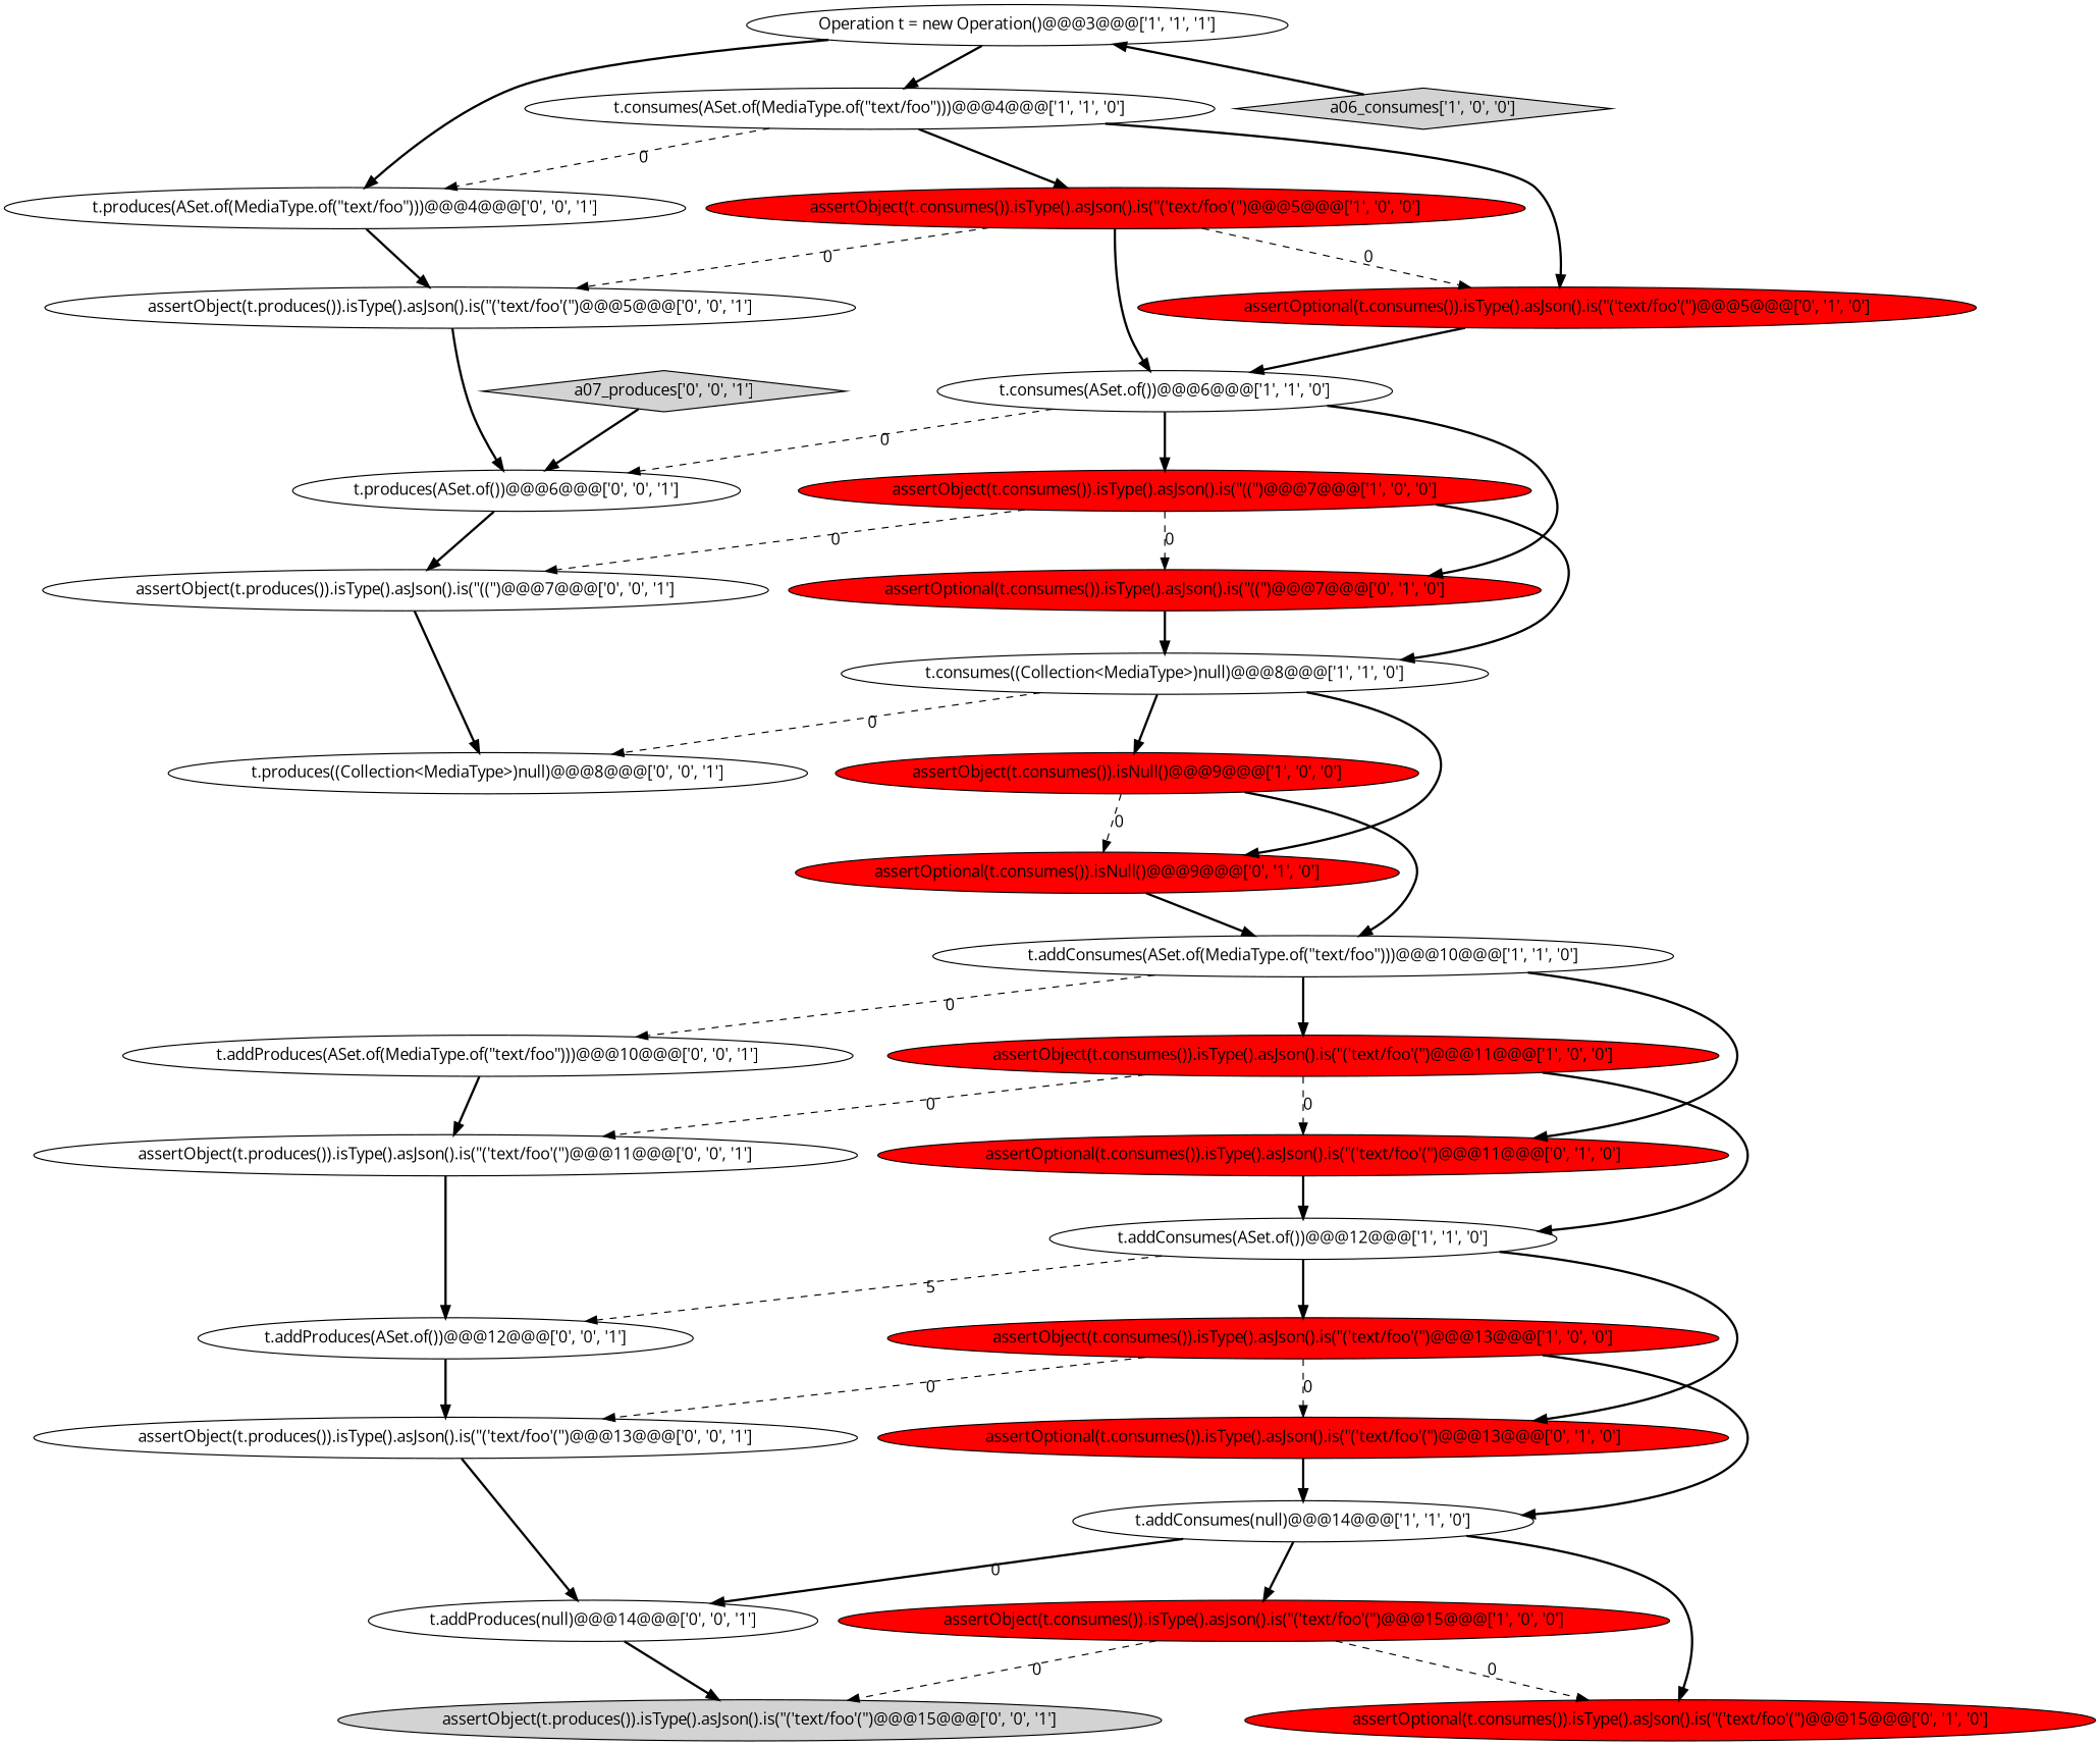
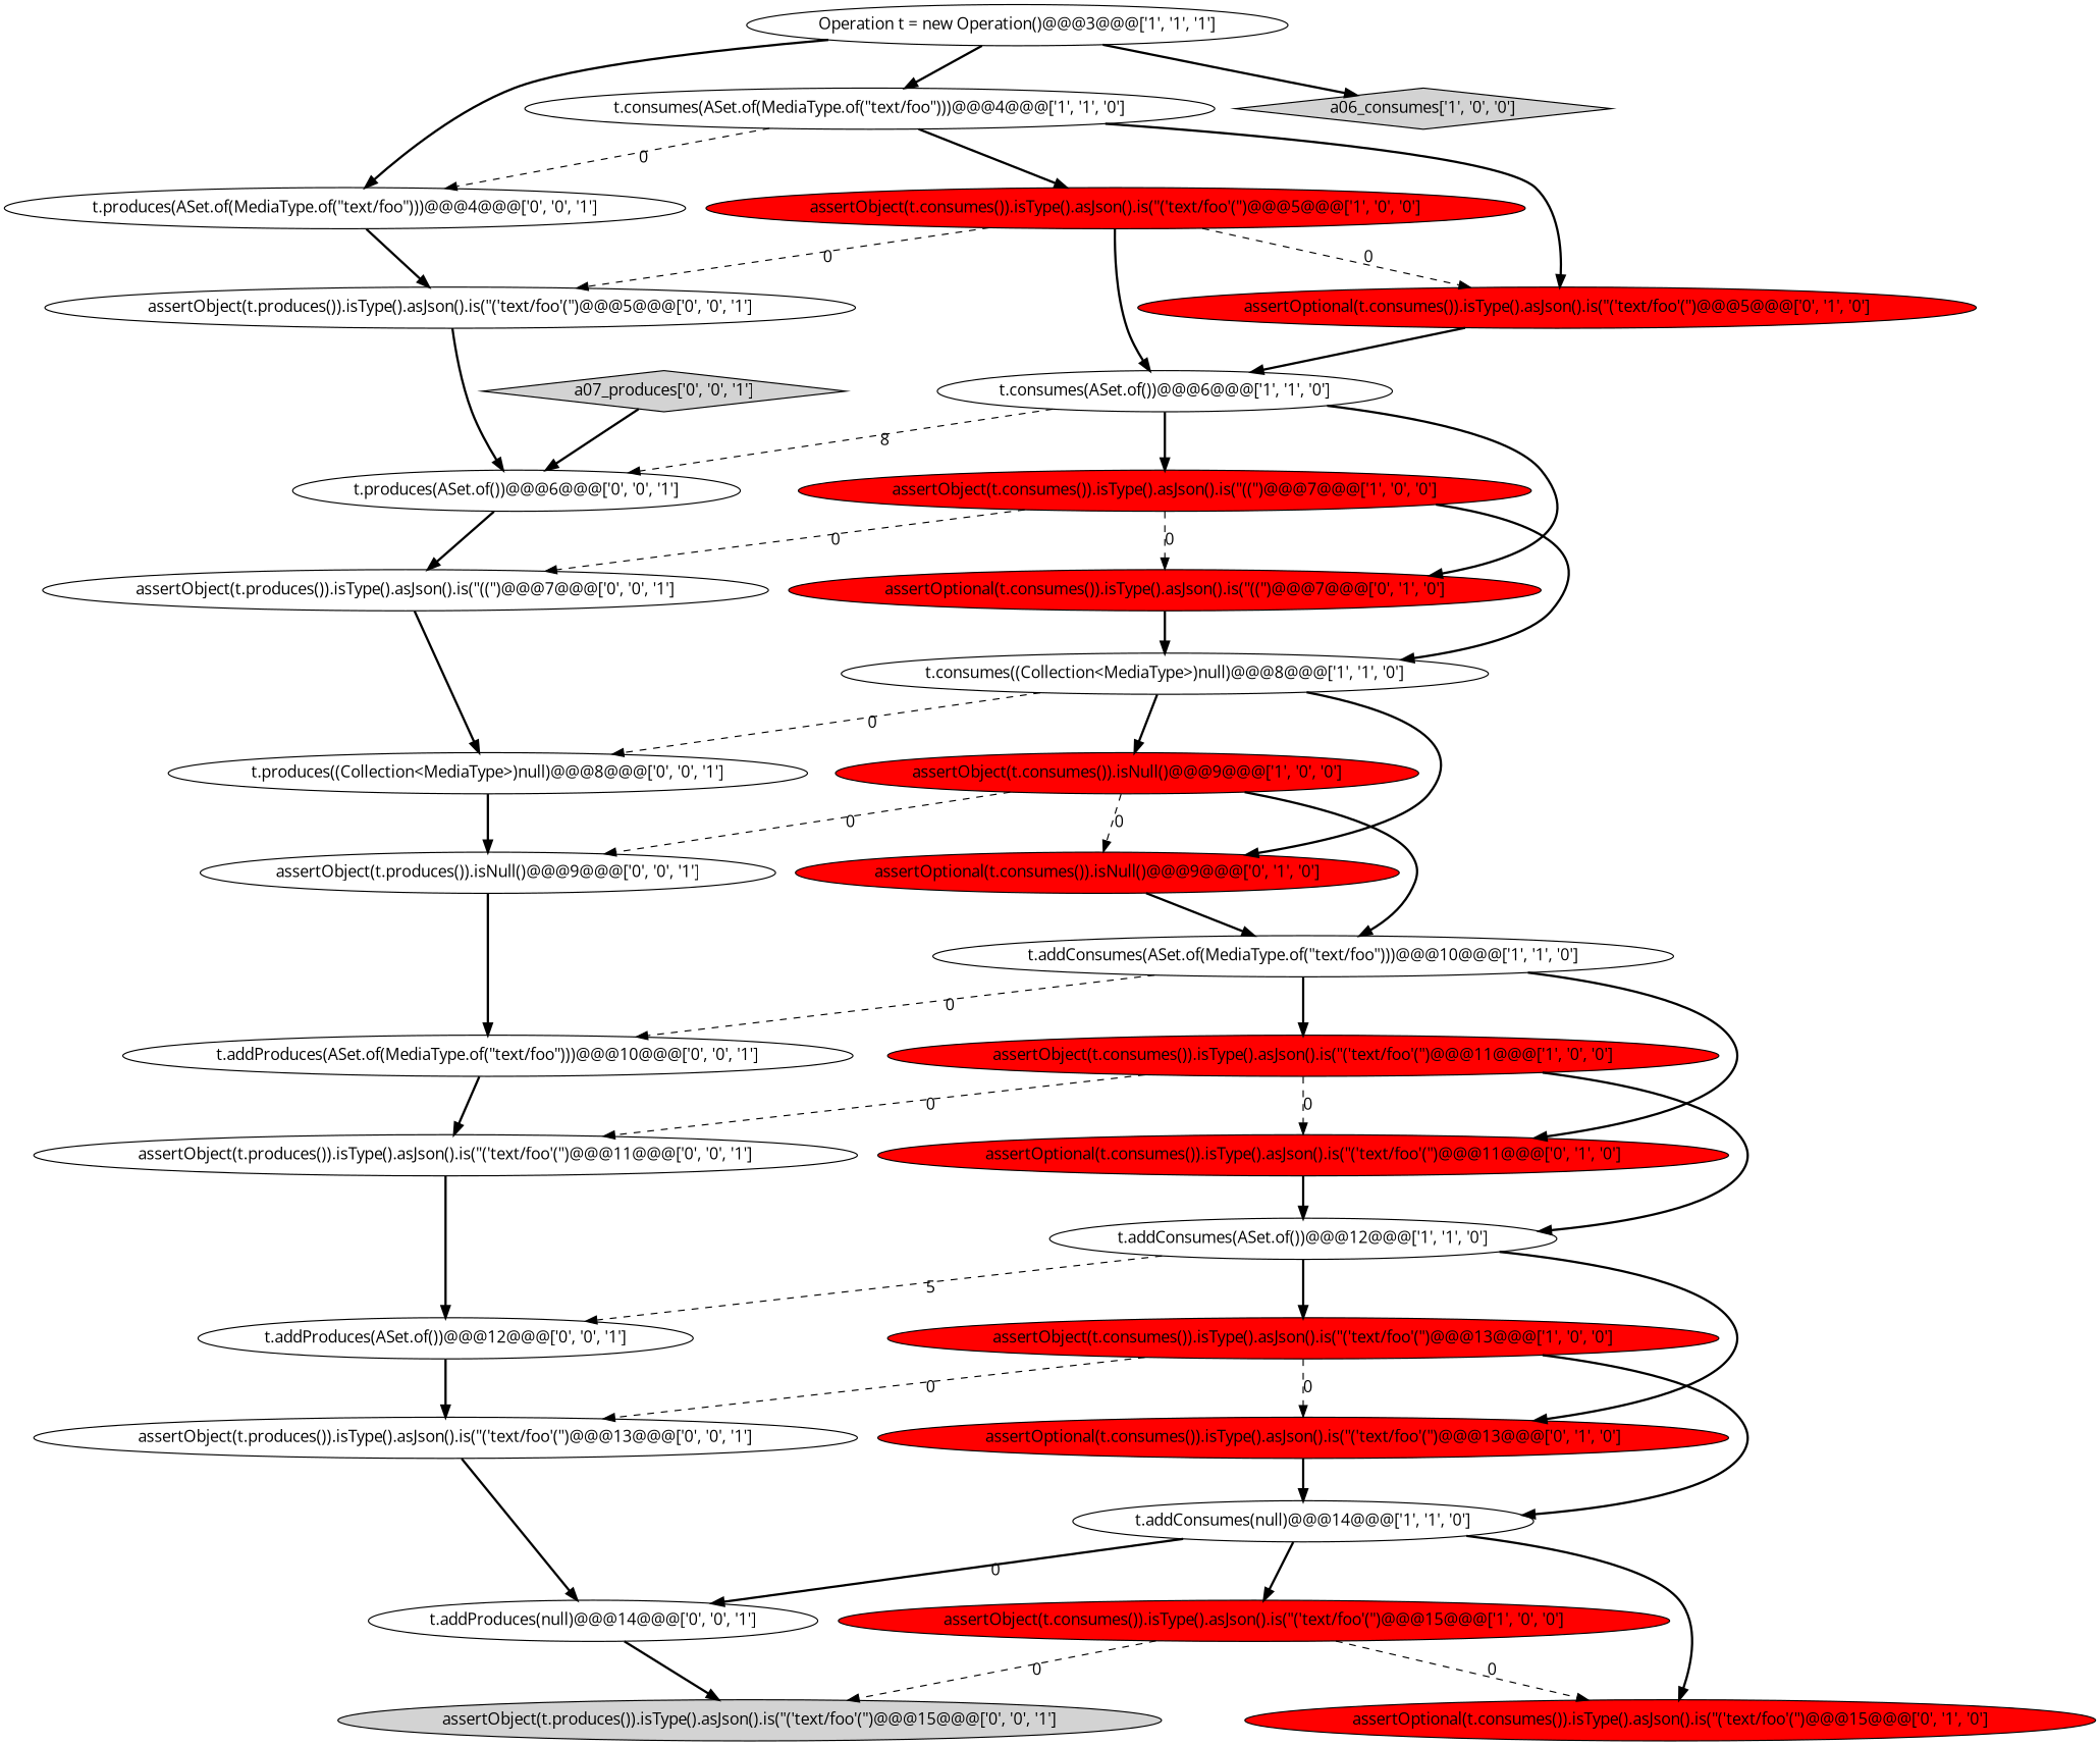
  digraph {
    fontname="Open Sans"
    node [fillcolor=white fontname="Open Sans" shape=ellipse style=filled]
    edge [fontname="Open Sans" style=bold]
    n1 [label="t.consumes(ASet.of(MediaType.of(\"text/foo\")))@@@4@@@['1', '1', '0']"]
    n2 [fillcolor=red label="assertObject(t.consumes()).isType().asJson().is(\"('text/foo'(\")@@@5@@@['1', '0', '0']"]
    n3 [fillcolor=red label="assertOptional(t.consumes()).isType().asJson().is(\"('text/foo'(\")@@@5@@@['0', '1', '0']"]
    n4 [label="t.produces(ASet.of(MediaType.of(\"text/foo\")))@@@4@@@['0', '0', '1']"]
    n5 [label="t.consumes(ASet.of())@@@6@@@['1', '1', '0']"]
    n6 [label="assertObject(t.produces()).isType().asJson().is(\"('text/foo'(\")@@@5@@@['0', '0', '1']"]
    n7 [label="t.consumes((Collection<MediaType>)null)@@@8@@@['1', '1', '0']"]
    n8 [fillcolor=red label="assertOptional(t.consumes()).isNull()@@@9@@@['0', '1', '0']"]
    n9 [fillcolor=red label="assertObject(t.consumes()).isNull()@@@9@@@['1', '0', '0']"]
    n10 [label="t.produces((Collection<MediaType>)null)@@@8@@@['0', '0', '1']"]
    n11 [label="t.addConsumes(ASet.of(MediaType.of(\"text/foo\")))@@@10@@@['1', '1', '0']"]
+   n12 [label="assertObject(t.produces()).isNull()@@@9@@@['0', '0', '1']"]
    n13 [fillcolor=red label="assertObject(t.consumes()).isType().asJson().is(\"((\")@@@7@@@['1', '0', '0']"]
    n14 [fillcolor=red label="assertOptional(t.consumes()).isType().asJson().is(\"((\")@@@7@@@['0', '1', '0']"]
    n15 [label="t.produces(ASet.of())@@@6@@@['0', '0', '1']"]
    n16 [label="t.addConsumes(ASet.of())@@@12@@@['1', '1', '0']"]
    n17 [fillcolor=red label="assertObject(t.consumes()).isType().asJson().is(\"('text/foo'(\")@@@13@@@['1', '0', '0']"]
    n18 [fillcolor=red label="assertOptional(t.consumes()).isType().asJson().is(\"('text/foo'(\")@@@13@@@['0', '1', '0']"]
    n19 [label="t.addProduces(ASet.of())@@@12@@@['0', '0', '1']"]
    n20 [label="assertObject(t.produces()).isType().asJson().is(\"('text/foo'(\")@@@13@@@['0', '0', '1']"]
    n21 [label="t.addConsumes(null)@@@14@@@['1', '1', '0']"]
    n22 [label="t.addProduces(null)@@@14@@@['0', '0', '1']"]
    n23 [fillcolor=lightgray label="assertObject(t.produces()).isType().asJson().is(\"('text/foo'(\")@@@15@@@['0', '0', '1']"]
    n24 [label="Operation t = new Operation()@@@3@@@['1', '1', '1']"]
    n25 [fillcolor=red label="assertOptional(t.consumes()).isType().asJson().is(\"('text/foo'(\")@@@15@@@['0', '1', '0']"]
    n26 [fillcolor=lightgray label="a06_consumes['1', '0', '0']" shape=diamond]
    n27 [fillcolor=red label="assertOptional(t.consumes()).isType().asJson().is(\"('text/foo'(\")@@@11@@@['0', '1', '0']"]
    n28 [fillcolor=red label="assertObject(t.consumes()).isType().asJson().is(\"('text/foo'(\")@@@11@@@['1', '0', '0']"]
    n29 [label="t.addProduces(ASet.of(MediaType.of(\"text/foo\")))@@@10@@@['0', '0', '1']"]
    n30 [fillcolor=lightgray label="a07_produces['0', '0', '1']" shape=diamond]
    n31 [label="assertObject(t.produces()).isType().asJson().is(\"((\")@@@7@@@['0', '0', '1']"]
    n32 [fillcolor=red label="assertObject(t.consumes()).isType().asJson().is(\"('text/foo'(\")@@@15@@@['1', '0', '0']"]
    n33 [label="assertObject(t.produces()).isType().asJson().is(\"('text/foo'(\")@@@11@@@['0', '0', '1']"]
    n1 -> n2
    n1 -> n3
    n1 -> n4 [label=0 style=dashed]
    n2 -> n3 [label=0 style=dashed]
    n2 -> n5
    n2 -> n6 [label=0 style=dashed]
    n3 -> n5
    n4 -> n6
    n5 -> n13
    n5 -> n14
-   n5 -> n15 [label=0 style=dashed]
+   n5 -> n15 [label=8 style=dashed]
    n6 -> n15
    n7 -> n8
    n7 -> n9
    n7 -> n10 [label=0 style=dashed]
    n8 -> n11
    n9 -> n8 [label=0 style=dashed]
    n9 -> n11
+   n9 -> n12 [label=0 style=dashed]
+   n10 -> n12
    n11 -> n27
    n11 -> n28
    n11 -> n29 [label=0 style=dashed]
+   n12 -> n29
    n13 -> n7
    n13 -> n14 [label=0 style=dashed]
    n13 -> n31 [label=0 style=dashed]
    n14 -> n7
    n15 -> n31
    n16 -> n17
    n16 -> n18
    n16 -> n19 [label=5 style=dashed]
    n17 -> n18 [label=0 style=dashed]
    n17 -> n20 [label=0 style=dashed]
    n17 -> n21
    n18 -> n21
    n19 -> n20
    n20 -> n22
    n21 -> n22 [label=0]
    n21 -> n25
    n21 -> n32
    n22 -> n23
    n24 -> n1
    n24 -> n4
-   n26 -> n24
+   n24 -> n26
    n27 -> n16
    n28 -> n16
    n28 -> n27 [label=0 style=dashed]
    n28 -> n33 [label=0 style=dashed]
    n29 -> n33
    n30 -> n15
    n31 -> n10
    n32 -> n23 [label=0 style=dashed]
    n32 -> n25 [label=0 style=dashed]
    n33 -> n19
  }
